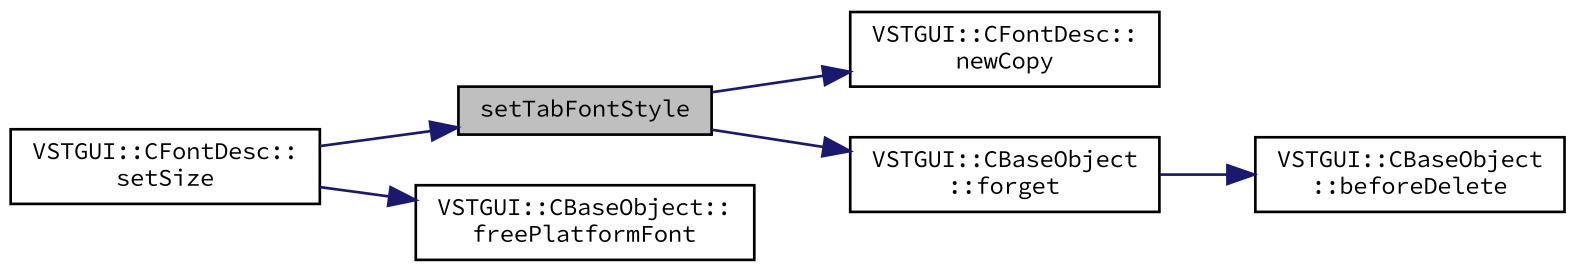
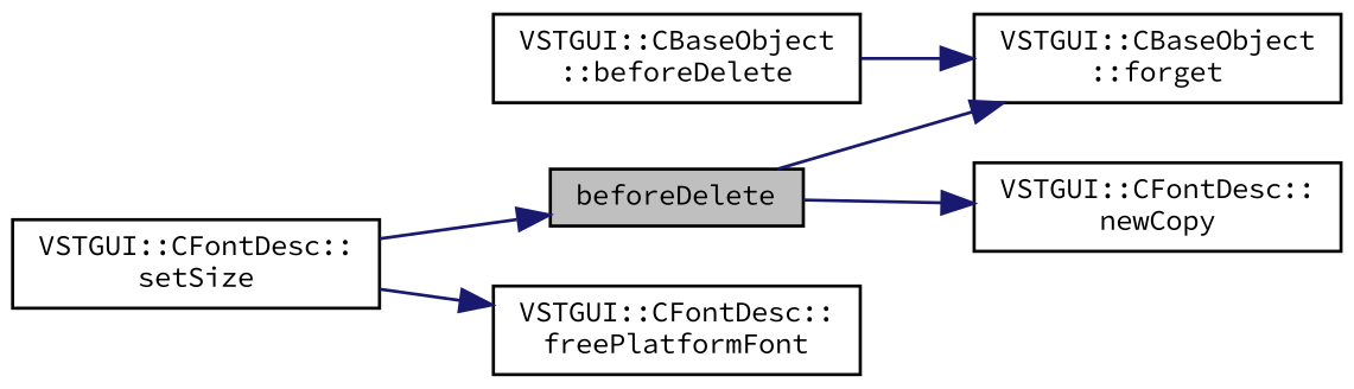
  digraph {
    fontname="Source Code Pro"
    rankdir=LR
    node [color=black fontname="Source Code Pro" fontsize=9 shape=record]
    edge [color=midnightblue fontname="Source Code Pro" fontsize=9 labelfontname=Arial labelfontsize=9 style=solid]
-   n1 [fillcolor=grey75 fontcolor=black height=0.2 label=setTabFontStyle style=filled width=0.4]
+   n1 [fillcolor=grey75 fontcolor=black height=0.2 label=beforeDelete style=filled width=0.4]
    n2 [height=0.2 label="VSTGUI::CFontDesc::\lnewCopy" width=0.4]
    n3 [height=0.2 label="VSTGUI::CBaseObject\l::forget" width=0.4]
    n4 [height=0.2 label="VSTGUI::CFontDesc::\lsetSize" width=0.4]
-   n5 [height=0.2 label="VSTGUI::CBaseObject::\lfreePlatformFont" width=0.4]
+   n5 [height=0.2 label="VSTGUI::CFontDesc::\lfreePlatformFont" width=0.4]
    n6 [height=0.2 label="VSTGUI::CBaseObject\l::beforeDelete" width=0.4]
    n1 -> n2
    n1 -> n3
-   n3 -> n6
+   n6 -> n3
    n4 -> n1
    n4 -> n5
  }
